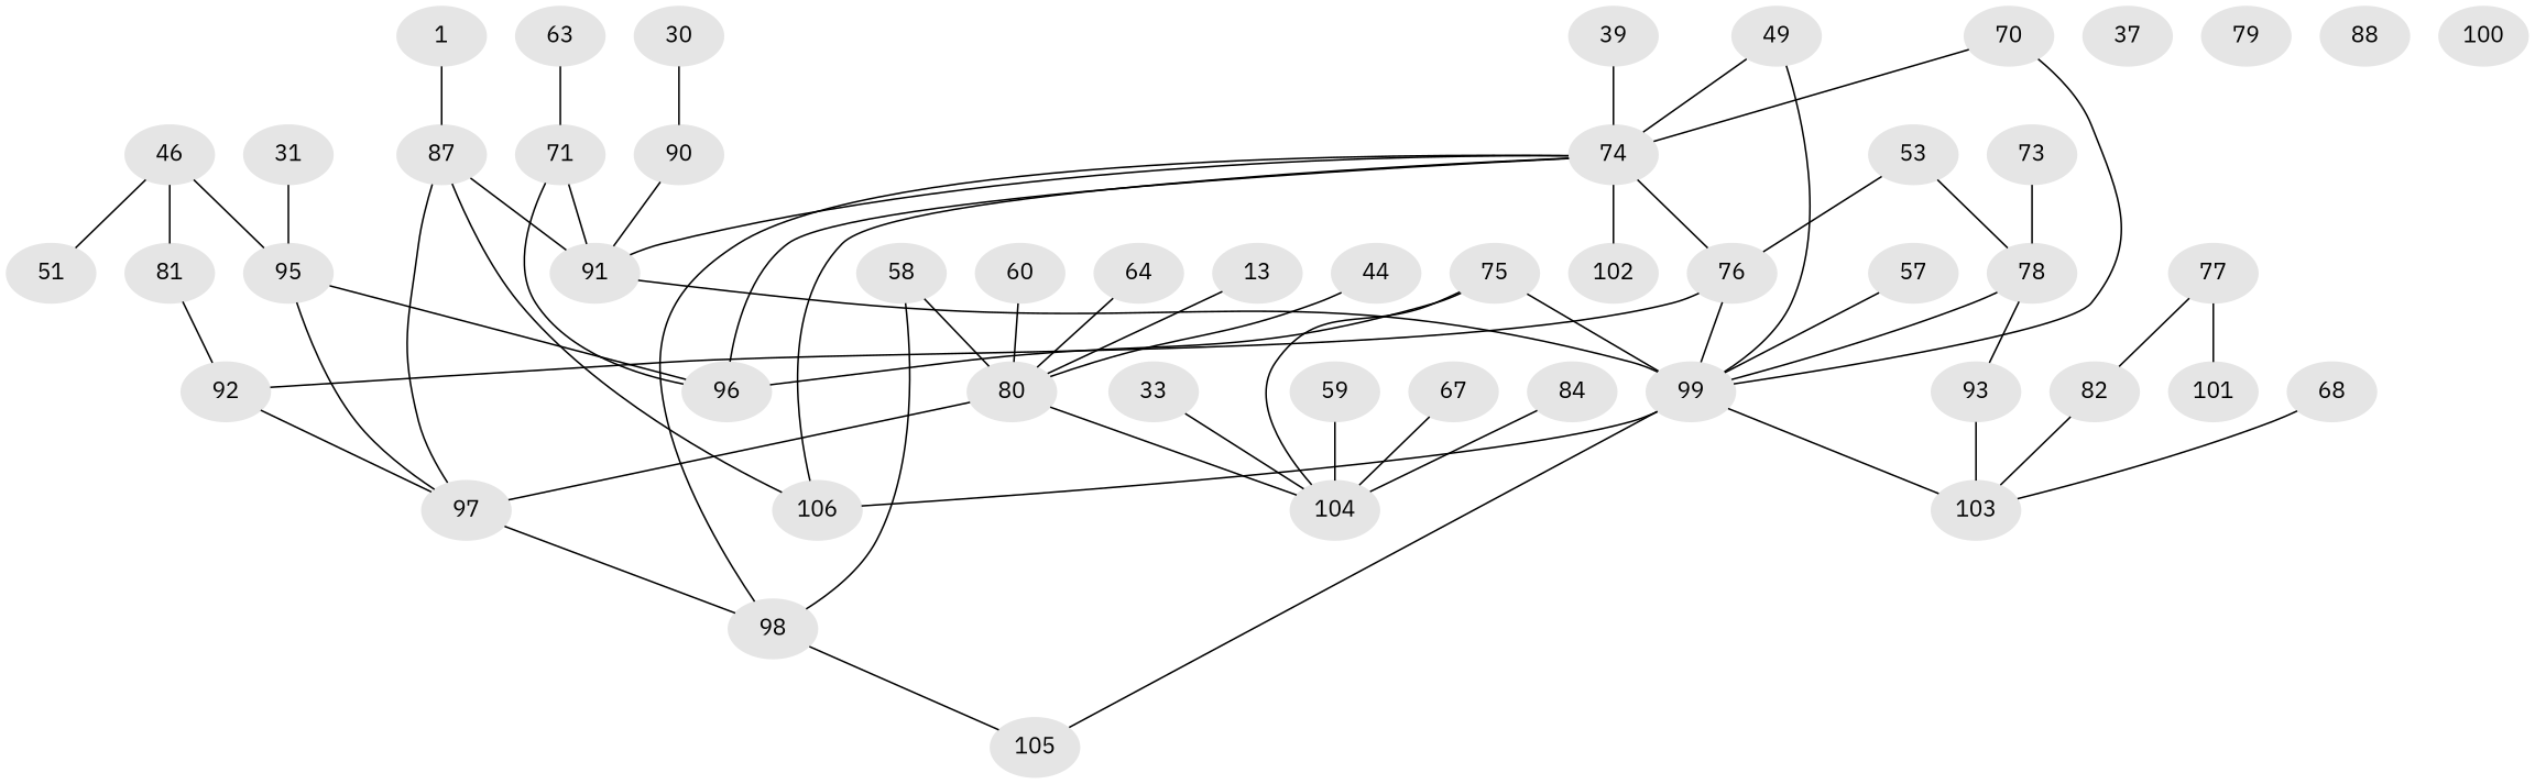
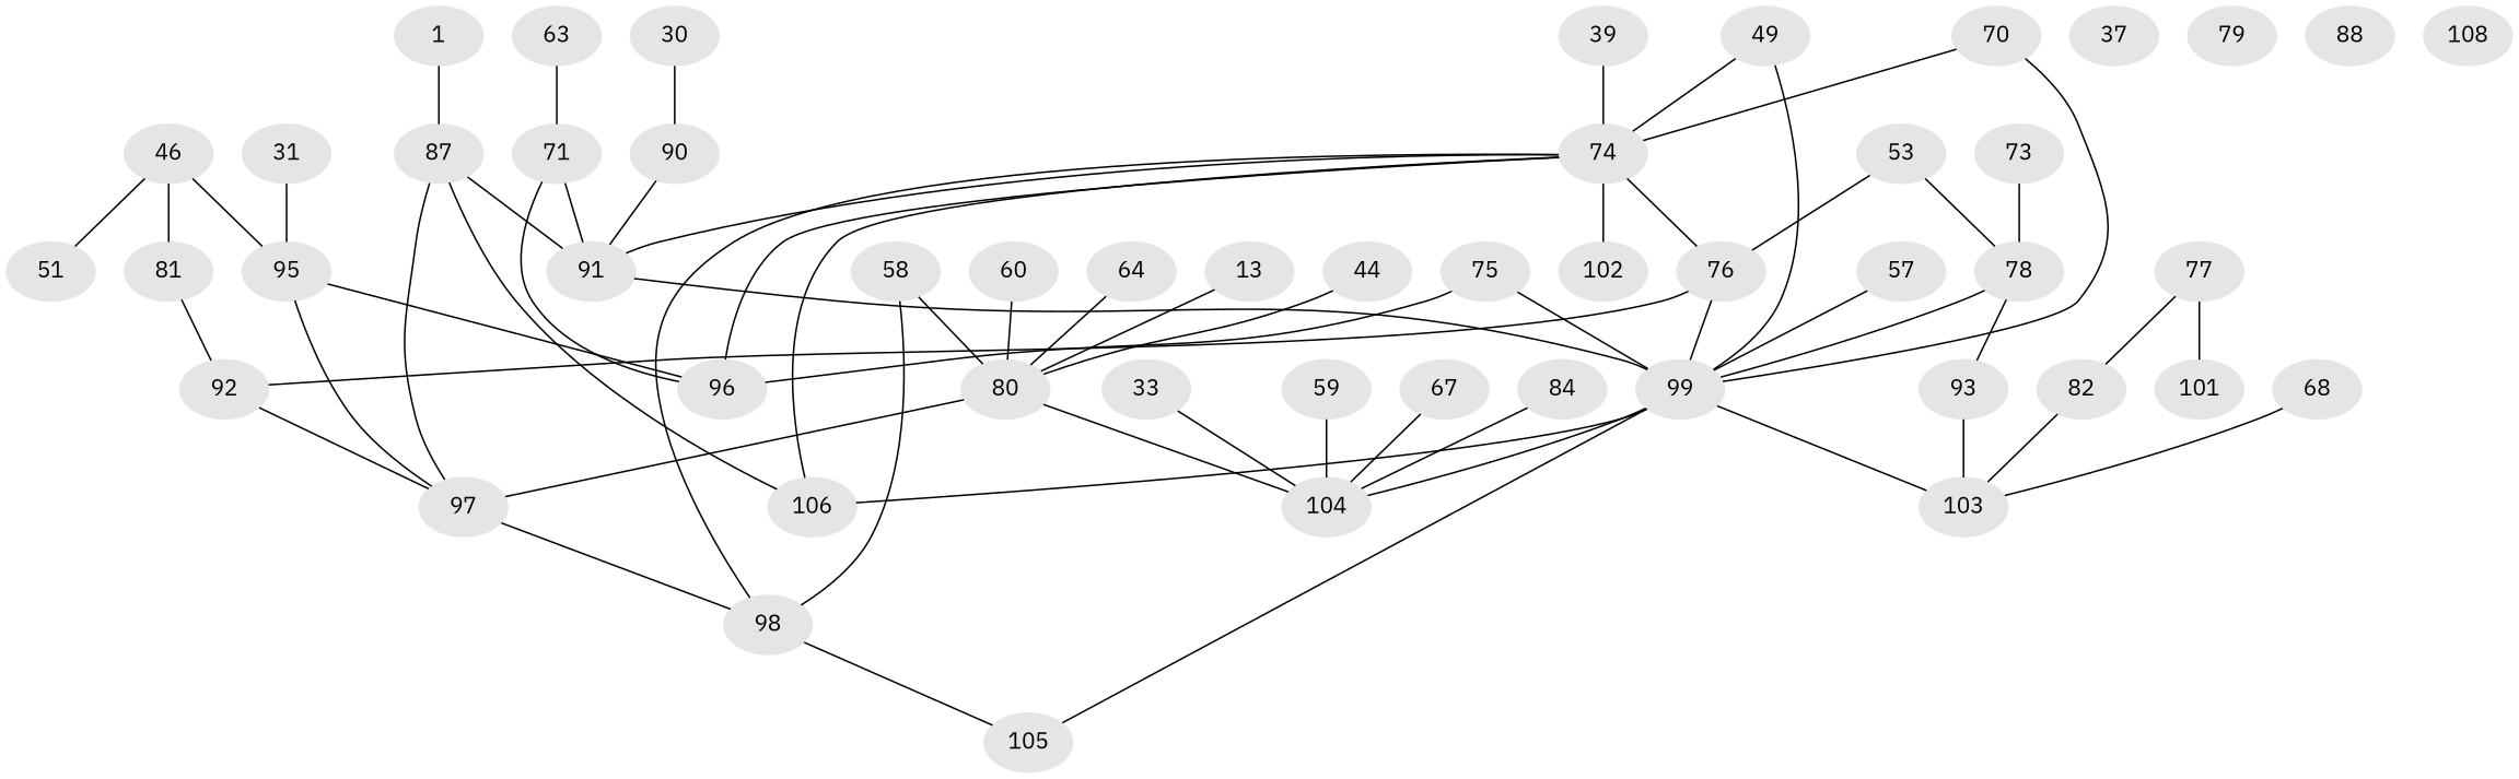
  graph {
    fontname="IBM Plex Sans"
    node [color=gray90 fontname="IBM Plex Sans" style=filled]
    edge [fontname="IBM Plex Sans"]
    87 [super="+10"]
    91 [super="+65+72"]
    106 [super="+12+43"]
    97 [super="+47+50"]
    n5 [label=1]
    80 [super="+8+41+36"]
    104 [super="+16+83"]
    13
    30
    90
    95 [super="+66+52"]
    31
    96 [super="+85"]
    33
    37
    74 [super="+56+35"]
    76 [super="+24+69"]
    98
    102
    39
    44
    46
    51
    81
    92 [super="+2"]
    49 [super="+9+27+23+3+48"]
    99 [super="+54+94+89"]
    103 [super="+19"]
    105 [super="+28"]
    53
    78 [super="+15+42"]
    93
    57
    58
    59
    60
    71 [super="+61"]
    63
    64
    67
    68 [super="+14"]
    70
    73
    75
    77
    82
    101
    79
    84
    88
-   100 [super="+5"]
+   100 [super="+5" label=108]
    87 -- 91 [weight=2]
    87 -- 106 [weight=3]
    87 -- 97
    91 -- 99 [weight=3]
    97 -- 98
    n5 -- 87
    80 -- 97 [weight=2]
    80 -- 104
    13 -- 80
    30 -- 90
    90 -- 91
    95 -- 97
    95 -- 96
    31 -- 95
    33 -- 104
    74 -- 91
    74 -- 106
    74 -- 96
    74 -- 76 [weight=2]
    74 -- 98
    74 -- 102
    76 -- 92 [weight=3]
    76 -- 99 [weight=2]
    98 -- 105
    39 -- 74
    44 -- 80
    46 -- 95
    46 -- 51
    46 -- 81
    81 -- 92
    92 -- 97
    49 -- 74
    49 -- 99
    99 -- 106 [weight=5]
-   75 -- 104 [weight=2]
+   99 -- 104 [weight=2]
    99 -- 103 [weight=2]
    99 -- 105
    53 -- 76
    53 -- 78
    78 -- 99 [weight=3]
    78 -- 93
    93 -- 103
    57 -- 99
    58 -- 80 [weight=3]
    58 -- 98
    59 -- 104
    60 -- 80
    71 -- 91 [weight=2]
    71 -- 96 [weight=2]
    63 -- 71
    64 -- 80
    67 -- 104
    68 -- 103
    70 -- 74
    70 -- 99
    73 -- 78
    75 -- 96
    75 -- 99 [weight=2]
    77 -- 82
    77 -- 101
    82 -- 103
    84 -- 104
  }
